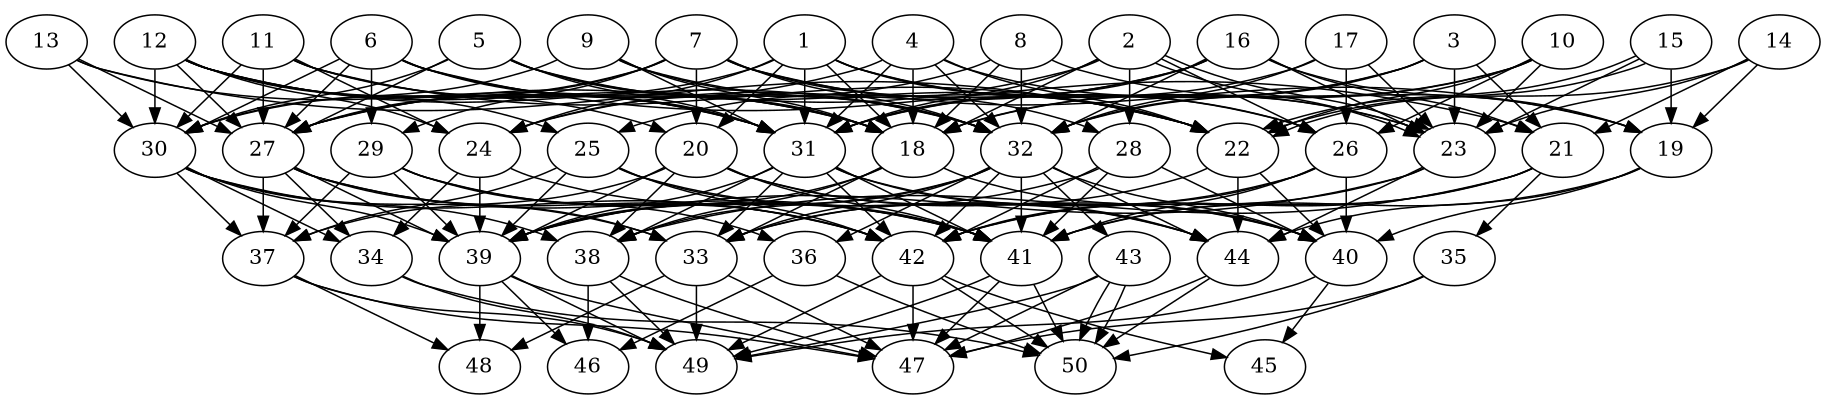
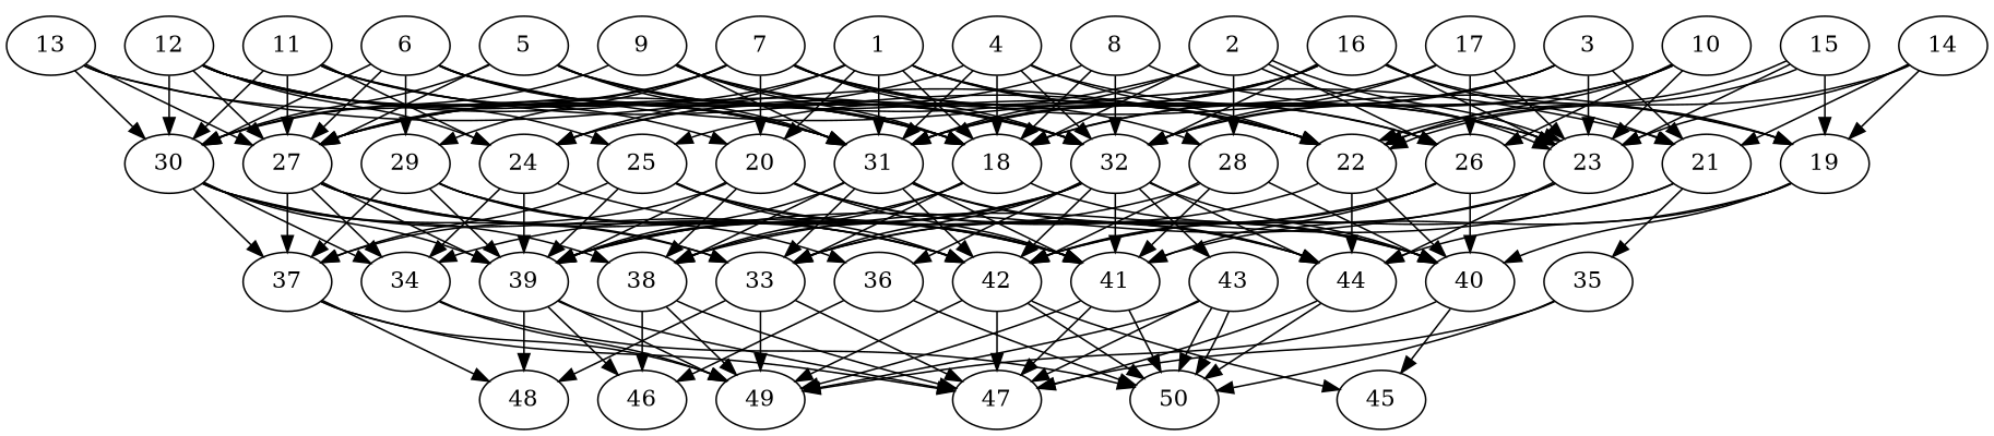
  digraph {
    node [alpha=0.06]
    1 [alpha=0.09 expect_size=35477504]
    18 [alpha=0.18 expect_size=25706496]
    20 [alpha=0.17 expect_size=23617536]
    22 [alpha=0.03 expect_size=28946432]
    23 [expect_size=21340160]
    24 [alpha=0.16 expect_size=10010624]
    26 [alpha=0.15 expect_size=19133440]
    27 [alpha=0.11 expect_size=44384256]
    31 [alpha=0.08 expect_size=28392448]
    33 [expect_size=25213952]
    38 [alpha=0.12 expect_size=37458944]
    39 [alpha=0.19 expect_size=18845696]
    40 [alpha=0.15 expect_size=43257856]
    41 [alpha=0.16 expect_size=45566976]
    44 [expect_size=32738304]
    37 [alpha=0.18 expect_size=11731968]
    42 [alpha=0.08 expect_size=17211392]
    34 [alpha=0.08 expect_size=39441408]
    47 [alpha=0.19 expect_size=24544256]
    48 [alpha=0.12 expect_size=20880384]
    49 [expect_size=48683008]
    46 [alpha=0.08 expect_size=39207936]
    45 [alpha=0.14 expect_size=52207616]
    50 [alpha=0.13 expect_size=47217664]
    2 [alpha=0.08 expect_size=27321344]
    28 [alpha=0.12 expect_size=12109824]
    3 [alpha=0.03 expect_size=41508864]
    21 [alpha=0.16 expect_size=19381248]
    32 [alpha=0.00 expect_size=17891328]
    35 [alpha=0.14 expect_size=30338048]
    36 [alpha=0.14 expect_size=23860224]
    43 [expect_size=18105344]
    4 [alpha=0.08 expect_size=22192128]
    5 [alpha=0.09 expect_size=31199232]
    30 [alpha=0.01 expect_size=34638848]
    6 [alpha=0.12 expect_size=44150784]
    29 [alpha=0.10 expect_size=6395904]
    7 [alpha=0.03 expect_size=48748544]
    19 [alpha=0.12 expect_size=38882304]
    8 [expect_size=17418240]
    9 [alpha=0.14 expect_size=45423616]
    10 [alpha=0.18 expect_size=34485248]
    11 [alpha=0.04 expect_size=43866112]
    12 [alpha=0.17 expect_size=17970176]
    25 [alpha=0.17 expect_size=23724032]
    13 [alpha=0.15 expect_size=36919296]
    14 [expect_size=43524096]
    15 [alpha=0.18 expect_size=15124480]
    16 [alpha=0.11 expect_size=36045824]
    17 [expect_size=17908736]
    1 -> 18
    1 -> 20
    1 -> 22
    1 -> 23
    1 -> 24
    1 -> 26
    1 -> 27
    1 -> 31
    18 -> 33
    18 -> 38
    18 -> 39
    18 -> 40
    20 -> 38
    20 -> 39
    20 -> 40
    20 -> 41
    20 -> 44
    20 -> 37
    22 -> 33
    22 -> 40
    22 -> 44
    23 -> 39
    23 -> 44
    23 -> 42
    24 -> 39
    24 -> 41
    24 -> 34
    26 -> 33
    26 -> 40
    26 -> 41
    26 -> 42
    27 -> 33
    27 -> 39
    27 -> 41
    27 -> 37
    27 -> 42
    27 -> 34
    31 -> 33
    31 -> 38
    31 -> 39
    31 -> 40
    31 -> 41
    31 -> 44
    31 -> 42
    33 -> 47
    33 -> 48
    33 -> 49
    38 -> 47
    38 -> 49
    38 -> 46
    39 -> 47
    39 -> 48
    39 -> 49
    39 -> 46
    40 -> 49
    40 -> 45
    41 -> 47
    41 -> 49
    41 -> 50
    44 -> 47
    44 -> 50
    37 -> 47
    37 -> 48
    37 -> 49
    42 -> 47
    42 -> 49
    42 -> 45
    42 -> 50
    34 -> 49
    34 -> 50
    2 -> 18
    2 -> 23
    2 -> 23
    2 -> 26
    2 -> 27
    2 -> 31
    2 -> 28
    28 -> 39
    28 -> 40
    28 -> 41
    28 -> 42
    3 -> 18
    3 -> 23
    3 -> 31
    3 -> 21
    3 -> 32
    21 -> 38
-   21 -> 41
    21 -> 42
    21 -> 35
    32 -> 33
    32 -> 38
    32 -> 39
    32 -> 40
    32 -> 41
    32 -> 44
    32 -> 42
+   32 -> 34
    32 -> 36
    32 -> 43
    35 -> 47
    35 -> 50
    36 -> 46
    36 -> 50
    43 -> 47
    43 -> 49
    43 -> 50
    43 -> 50
    4 -> 18
    4 -> 22
    4 -> 23
    4 -> 27
    4 -> 31
    4 -> 32
    5 -> 18
    5 -> 22
    5 -> 27
    5 -> 31
    5 -> 32
    5 -> 30
    30 -> 33
    30 -> 38
    30 -> 39
    30 -> 37
    30 -> 42
    30 -> 34
    6 -> 18
    6 -> 27
    6 -> 31
    6 -> 21
    6 -> 32
    6 -> 30
    6 -> 29
    29 -> 39
    29 -> 41
    29 -> 37
    29 -> 42
    29 -> 36
    7 -> 20
    7 -> 26
    7 -> 27
    7 -> 28
    7 -> 32
    7 -> 30
    7 -> 29
    7 -> 19
    19 -> 40
    19 -> 41
    19 -> 44
    8 -> 18
    8 -> 24
    8 -> 32
    8 -> 19
    9 -> 18
    9 -> 22
    9 -> 31
    9 -> 32
    9 -> 30
    10 -> 18
    10 -> 22
    10 -> 23
    10 -> 26
    10 -> 32
    11 -> 18
    11 -> 22
    11 -> 24
    11 -> 27
    11 -> 31
    11 -> 30
    12 -> 18
    12 -> 20
    12 -> 24
    12 -> 27
    12 -> 31
    12 -> 32
    12 -> 30
    12 -> 25
    25 -> 39
    25 -> 41
    25 -> 44
    25 -> 37
    25 -> 42
    13 -> 22
    13 -> 27
    13 -> 31
    13 -> 30
    14 -> 22
    14 -> 23
    14 -> 21
    14 -> 19
    15 -> 22
    15 -> 22
    15 -> 23
    15 -> 19
    16 -> 23
    16 -> 24
    16 -> 31
    16 -> 21
    16 -> 32
    16 -> 19
    16 -> 25
    17 -> 23
    17 -> 26
    17 -> 31
    17 -> 32
  }
